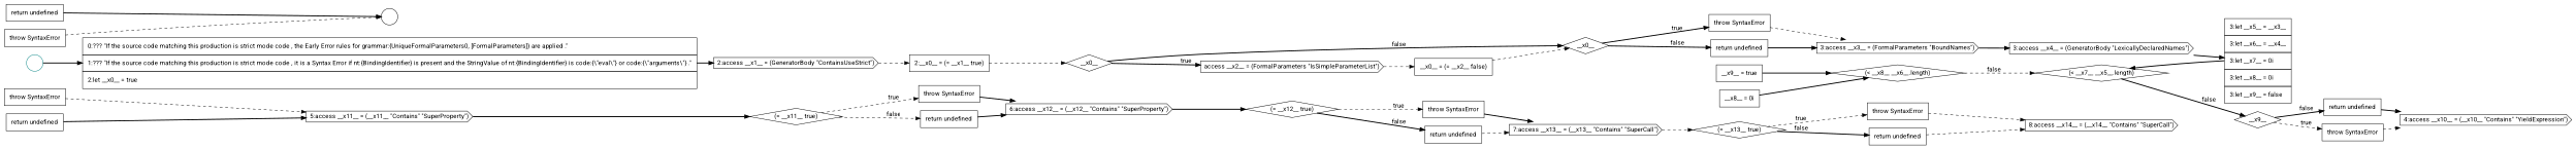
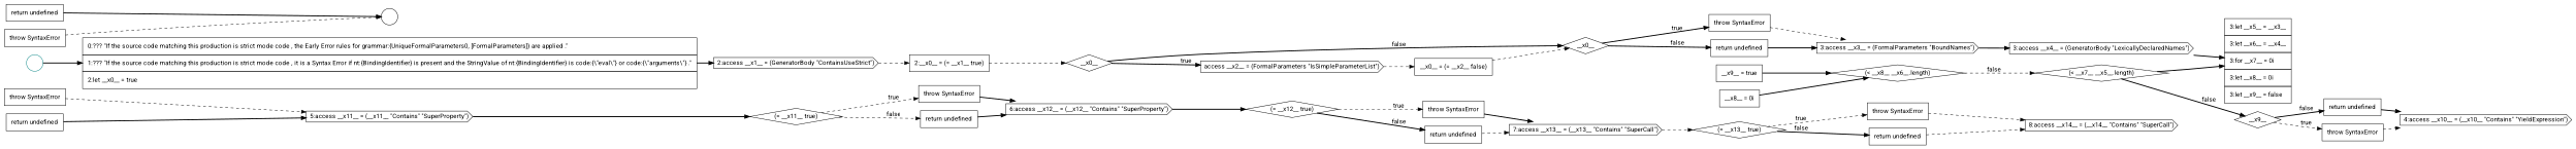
  digraph {
    fontname=Roboto
    rankdir=LR
    node [color=black fillcolor=white fontname=Roboto shape=none style=filled margin=0]
    edge [color=black fontname=Roboto style=bold]
    n1 [label=<<font color="black">7:access __x13__ = (__x13__ &quot;Contains&quot; &quot;SuperCall&quot;)</font>> shape=cds margin=""]
    n2 [label=<<font color="black">(= __x13__ true)</font>> shape=diamond margin=""]
    n3 [label=<<font color="black">     <table border="0" cellborder="1" cellspacing="0" cellpadding="10">       <tr><td align="left">throw SyntaxError</td></tr>     </table>   </font>>]
    n4 [label=<<font color="black">     <table border="0" cellborder="1" cellspacing="0" cellpadding="10">       <tr><td align="left">return undefined</td></tr>     </table>   </font>>]
    n5 [label=<<font color="black">     <table border="0" cellborder="1" cellspacing="0" cellpadding="10">       <tr><td align="left">return undefined</td></tr>     </table>   </font>>]
    n6 [label=<<font color="black">4:access __x10__ = (__x10__ &quot;Contains&quot; &quot;YieldExpression&quot;)</font>> shape=cds margin=""]
    n7 [label=<<font color="black">     <table border="0" cellborder="1" cellspacing="0" cellpadding="10">       <tr><td align="left">__x9__ = true</td></tr>     </table>   </font>>]
    n8 [label=<<font color="black">(&lt; __x8__ __x6__.length)</font>> shape=diamond margin=""]
    n9 [label=<<font color="black">(&lt; __x7__ __x5__.length)</font>> shape=diamond margin=""]
    n10 [label=<<font color="black">6:access __x12__ = (__x12__ &quot;Contains&quot; &quot;SuperProperty&quot;)</font>> shape=cds margin=""]
    n11 [label=<<font color="black">(= __x12__ true)</font>> shape=diamond margin=""]
    n12 [label=<<font color="black">     <table border="0" cellborder="1" cellspacing="0" cellpadding="10">       <tr><td align="left">throw SyntaxError</td></tr>     </table>   </font>>]
    n13 [label=<<font color="black">     <table border="0" cellborder="1" cellspacing="0" cellpadding="10">       <tr><td align="left">return undefined</td></tr>     </table>   </font>>]
-   n14 [label=<<font color="black">     <table border="0" cellborder="1" cellspacing="0" cellpadding="10">       <tr><td align="left">3:let __x5__ = __x3__</td></tr>       <tr><td align="left">3:let __x6__ = __x4__</td></tr>       <tr><td align="left">3:let __x7__ = 0i</td></tr>       <tr><td align="left">3:let __x8__ = 0i</td></tr>       <tr><td align="left">3:let __x9__ = false</td></tr>     </table>   </font>>]
+   n14 [label=<<font color="black">     <table border="0" cellborder="1" cellspacing="0" cellpadding="10">       <tr><td align="left">3:let __x5__ = __x3__</td></tr>       <tr><td align="left">3:let __x6__ = __x4__</td></tr>       <tr><td align="left">3:for __x7__ = 0i</td></tr>       <tr><td align="left">3:let __x8__ = 0i</td></tr>       <tr><td align="left">3:let __x9__ = false</td></tr>     </table>   </font>>]
    n15 [label=<<font color="black">__x9__</font>> shape=diamond margin=""]
    n16 [label=<<font color="black">__x0__</font>> shape=diamond margin=""]
    n17 [label=<<font color="black">     <table border="0" cellborder="1" cellspacing="0" cellpadding="10">       <tr><td align="left">throw SyntaxError</td></tr>     </table>   </font>>]
    n18 [label=<<font color="black">     <table border="0" cellborder="1" cellspacing="0" cellpadding="10">       <tr><td align="left">return undefined</td></tr>     </table>   </font>>]
    n19 [label=<<font color="black">3:access __x3__ = (FormalParameters &quot;BoundNames&quot;)</font>> shape=cds margin=""]
    n20 [label=<<font color="black">     <table border="0" cellborder="1" cellspacing="0" cellpadding="10">       <tr><td align="left">return undefined</td></tr>     </table>   </font>>]
    n21 [label=" " shape=circle margin=""]
    n22 [label=<<font color="black">     <table border="0" cellborder="1" cellspacing="0" cellpadding="10">       <tr><td align="left">throw SyntaxError</td></tr>     </table>   </font>>]
    n23 [label=<<font color="black">8:access __x14__ = (__x14__ &quot;Contains&quot; &quot;SuperCall&quot;)</font>> shape=cds margin=""]
    n24 [label=<<font color="black">     <table border="0" cellborder="1" cellspacing="0" cellpadding="10">       <tr><td align="left">throw SyntaxError</td></tr>     </table>   </font>>]
    n25 [label=<<font color="black">     <table border="0" cellborder="1" cellspacing="0" cellpadding="10">       <tr><td align="left">throw SyntaxError</td></tr>     </table>   </font>>]
    n26 [label=<<font color="black">     <table border="0" cellborder="1" cellspacing="0" cellpadding="10">       <tr><td align="left">0:??? &quot;If the source code matching this production is strict mode code , the Early Error rules for grammar:{UniqueFormalParameters0, [FormalParameters]} are applied .&quot;</td></tr>       <tr><td align="left">1:??? &quot;If the source code matching this production is strict mode code , it is a Syntax Error if nt:{BindingIdentifier} is present and the StringValue of nt:{BindingIdentifier} is code:{\&quot;eval\&quot;} or code:{\&quot;arguments\&quot;} .&quot;</td></tr>       <tr><td align="left">2:let __x0__ = true</td></tr>     </table>   </font>>]
    n27 [label=<<font color="black">2:access __x1__ = (GeneratorBody &quot;ContainsUseStrict&quot;)</font>> shape=cds margin=""]
    n28 [label=<<font color="black">     <table border="0" cellborder="1" cellspacing="0" cellpadding="10">       <tr><td align="left">2:__x0__ = (= __x1__ true)</td></tr>     </table>   </font>>]
    n29 [label=<<font color="black">     <table border="0" cellborder="1" cellspacing="0" cellpadding="10">       <tr><td align="left">throw SyntaxError</td></tr>     </table>   </font>>]
    n30 [label=<<font color="black">5:access __x11__ = (__x11__ &quot;Contains&quot; &quot;SuperProperty&quot;)</font>> shape=cds margin=""]
    n31 [label=<<font color="black">(= __x11__ true)</font>> shape=diamond margin=""]
    n32 [label=<<font color="black">     <table border="0" cellborder="1" cellspacing="0" cellpadding="10">       <tr><td align="left">return undefined</td></tr>     </table>   </font>>]
    n33 [label=<<font color="black">3:access __x4__ = (GeneratorBody &quot;LexicallyDeclaredNames&quot;)</font>> shape=cds margin=""]
    n34 [label=<<font color="black">     <table border="0" cellborder="1" cellspacing="0" cellpadding="10">       <tr><td align="left">return undefined</td></tr>     </table>   </font>>]
    n35 [label=<<font color="black">__x0__</font>> shape=diamond margin=""]
    n36 [label=<<font color="black">     <table border="0" cellborder="1" cellspacing="0" cellpadding="10">       <tr><td align="left">__x8__ = 0i</td></tr>     </table>   </font>>]
    n37 [label=<<font color="black">     <table border="0" cellborder="1" cellspacing="0" cellpadding="10">       <tr><td align="left">__x0__ = (= __x2__ false)</td></tr>     </table>   </font>>]
    n38 [label=<<font color="black">access __x2__ = (FormalParameters &quot;IsSimpleParameterList&quot;)</font>> shape=cds margin=""]
    n39 [color=teal label=" " shape=circle margin=""]
    n1 -> n2 [style=dashed]
    n2 -> n3 [label=<<font color="black">true</font>> style=dashed]
    n2 -> n4 [label=<<font color="black">false</font>>]
    n3 -> n23 [style=dashed]
    n4 -> n23 [style=dashed]
    n5 -> n6
    n7 -> n8
    n8 -> n9 [label=<<font color="black">false</font>> style=dashed]
    n9 -> n15 [label=<<font color="black">false</font>>]
    n10 -> n11
    n11 -> n12 [label=<<font color="black">true</font>> style=dashed]
    n11 -> n13 [label=<<font color="black">false</font>>]
    n12 -> n1
    n13 -> n1 [style=dashed]
-   n14 -> n9
+   n9 -> n14
    n15 -> n5 [label=<<font color="black">false</font>>]
    n15 -> n24 [label=<<font color="black">true</font>> style=dashed]
    n16 -> n17 [label=<<font color="black">true</font>>]
    n16 -> n18 [label=<<font color="black">false</font>>]
    n17 -> n19 [style=dashed]
    n18 -> n19
    n19 -> n33
    n20 -> n21
    n22 -> n21 [style=dashed]
    n24 -> n6 [style=dashed]
    n25 -> n10
    n26 -> n27
    n27 -> n28 [style=dashed]
    n28 -> n35 [style=dashed]
    n29 -> n30 [style=dashed]
    n30 -> n31
    n31 -> n25 [label=<<font color="black">true</font>> style=dashed]
    n31 -> n32 [label=<<font color="black">false</font>> style=dashed]
    n32 -> n10
    n33 -> n14
    n34 -> n30
    n35 -> n16 [label=<<font color="black">false</font>>]
    n35 -> n38 [label=<<font color="black">true</font>>]
    n36 -> n8
    n37 -> n16 [style=dashed]
    n38 -> n37 [style=dashed]
    n39 -> n26
  }
